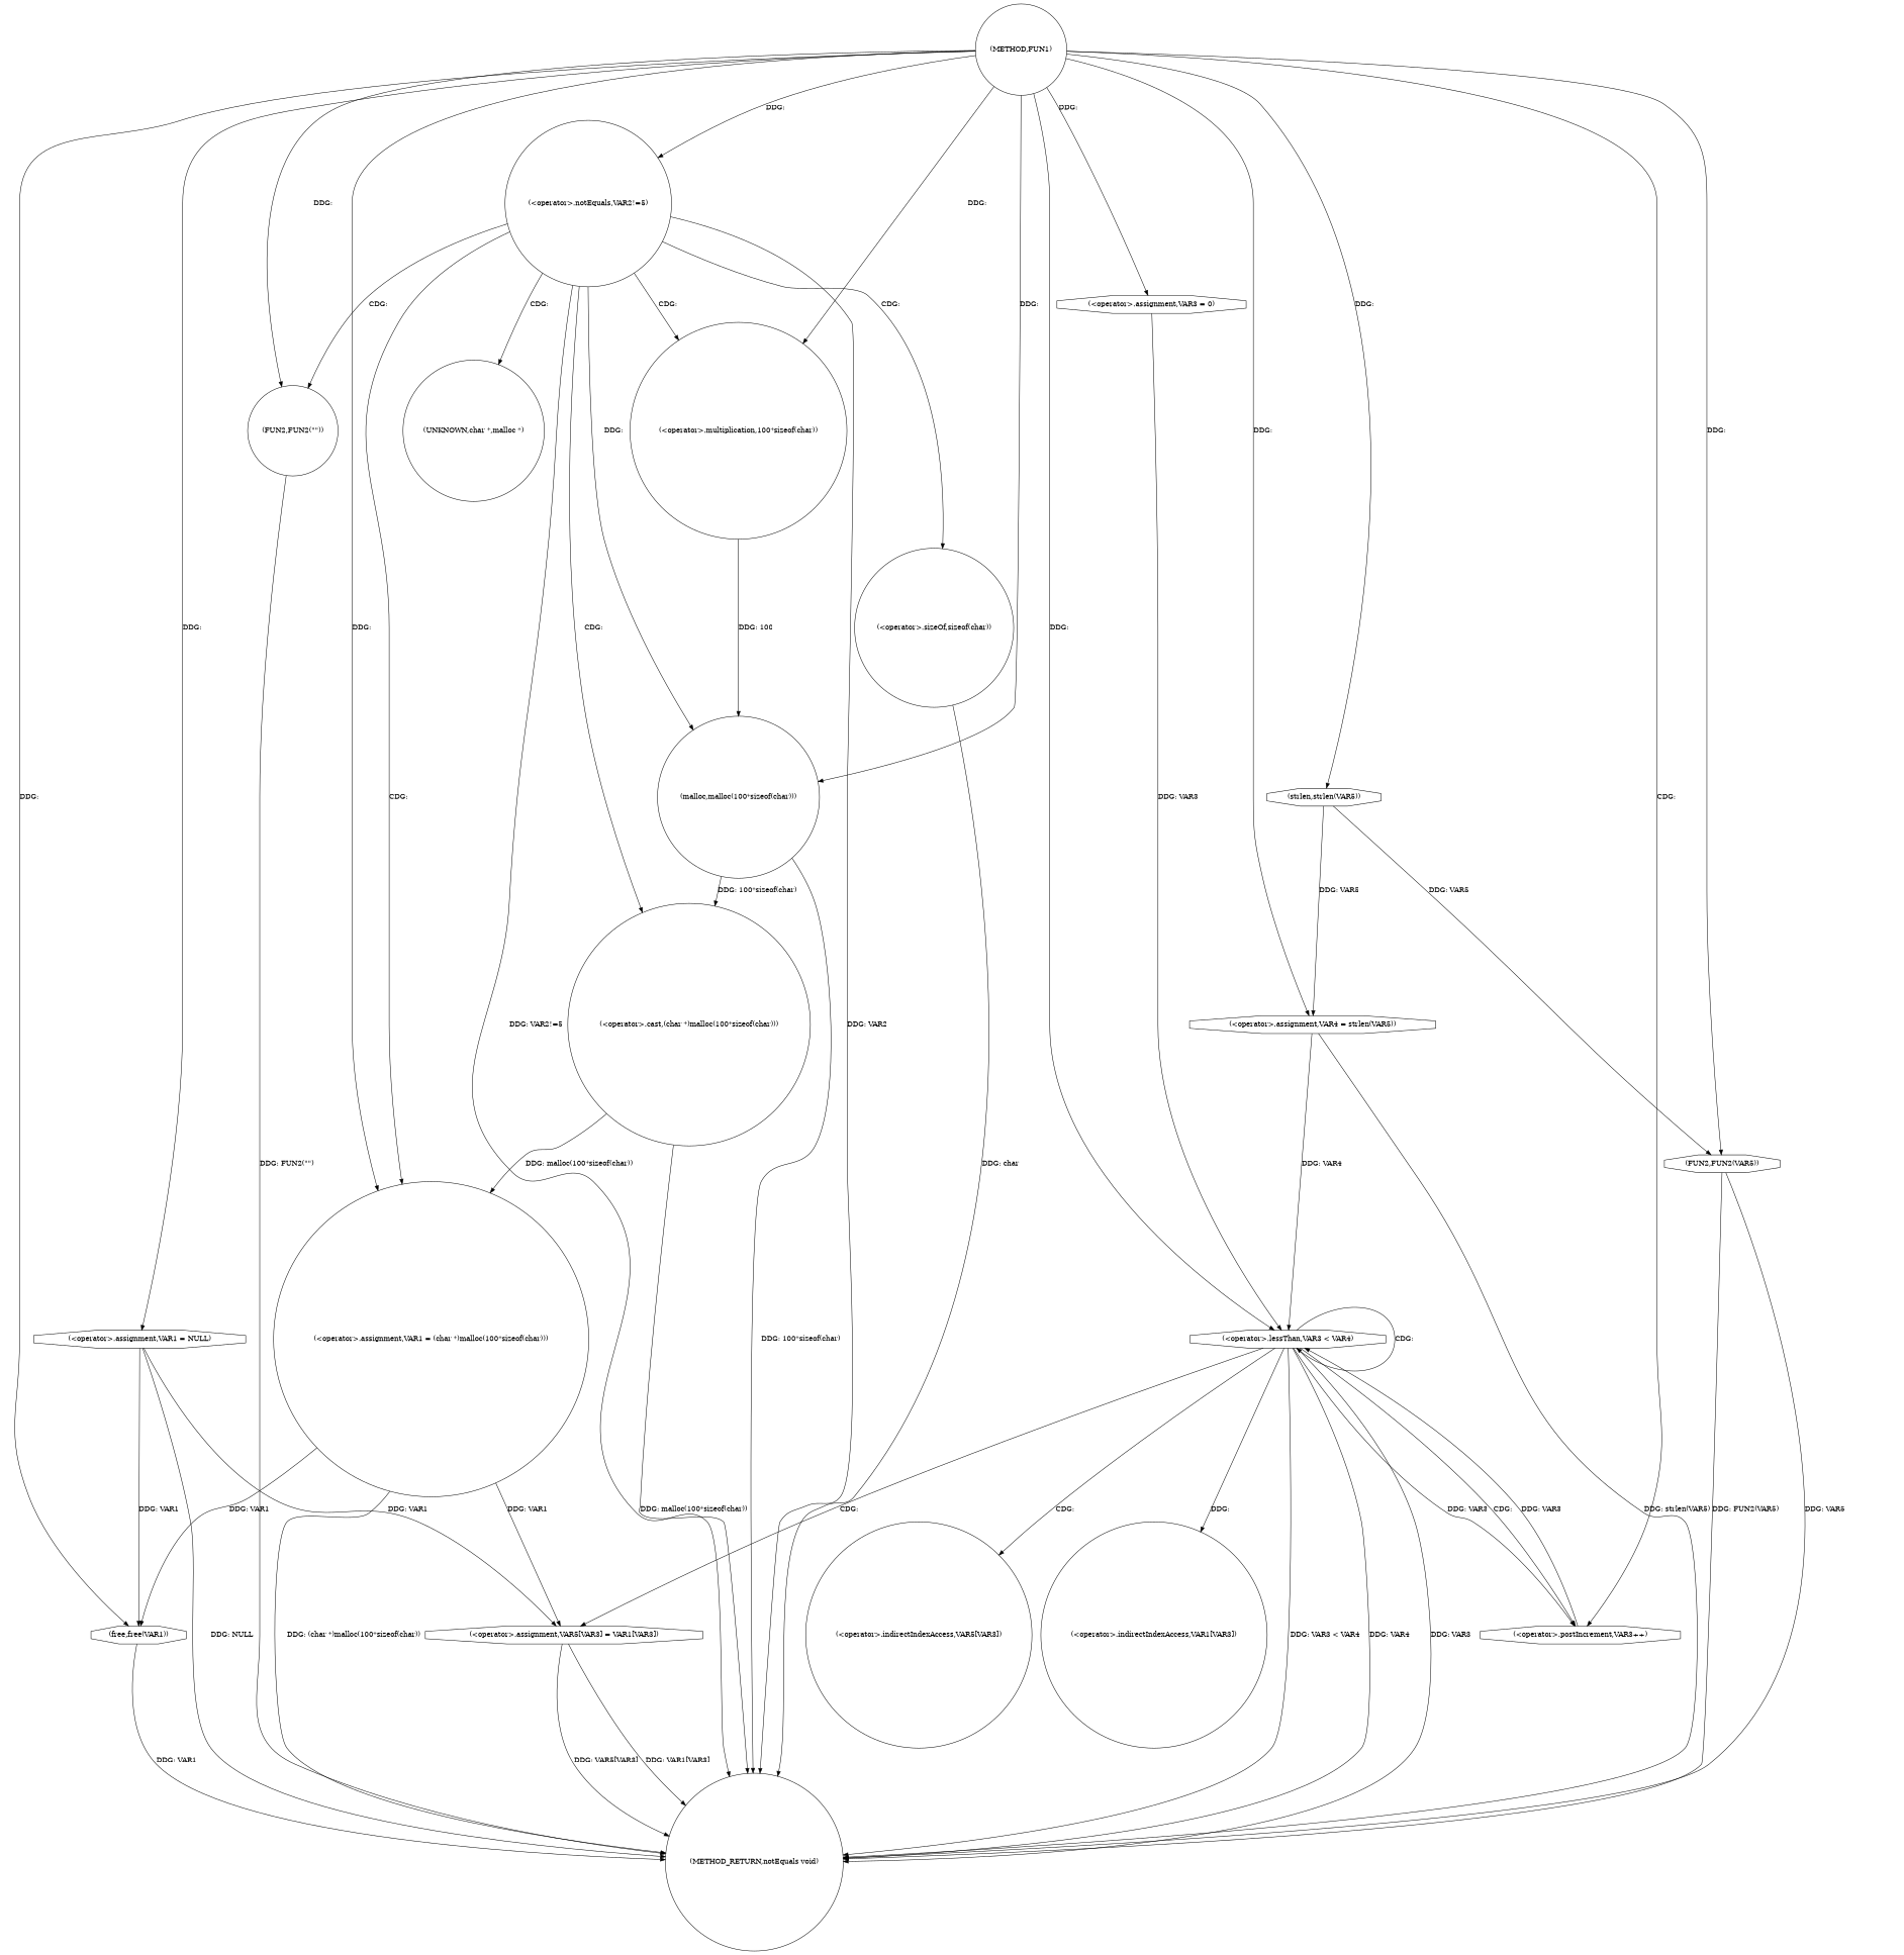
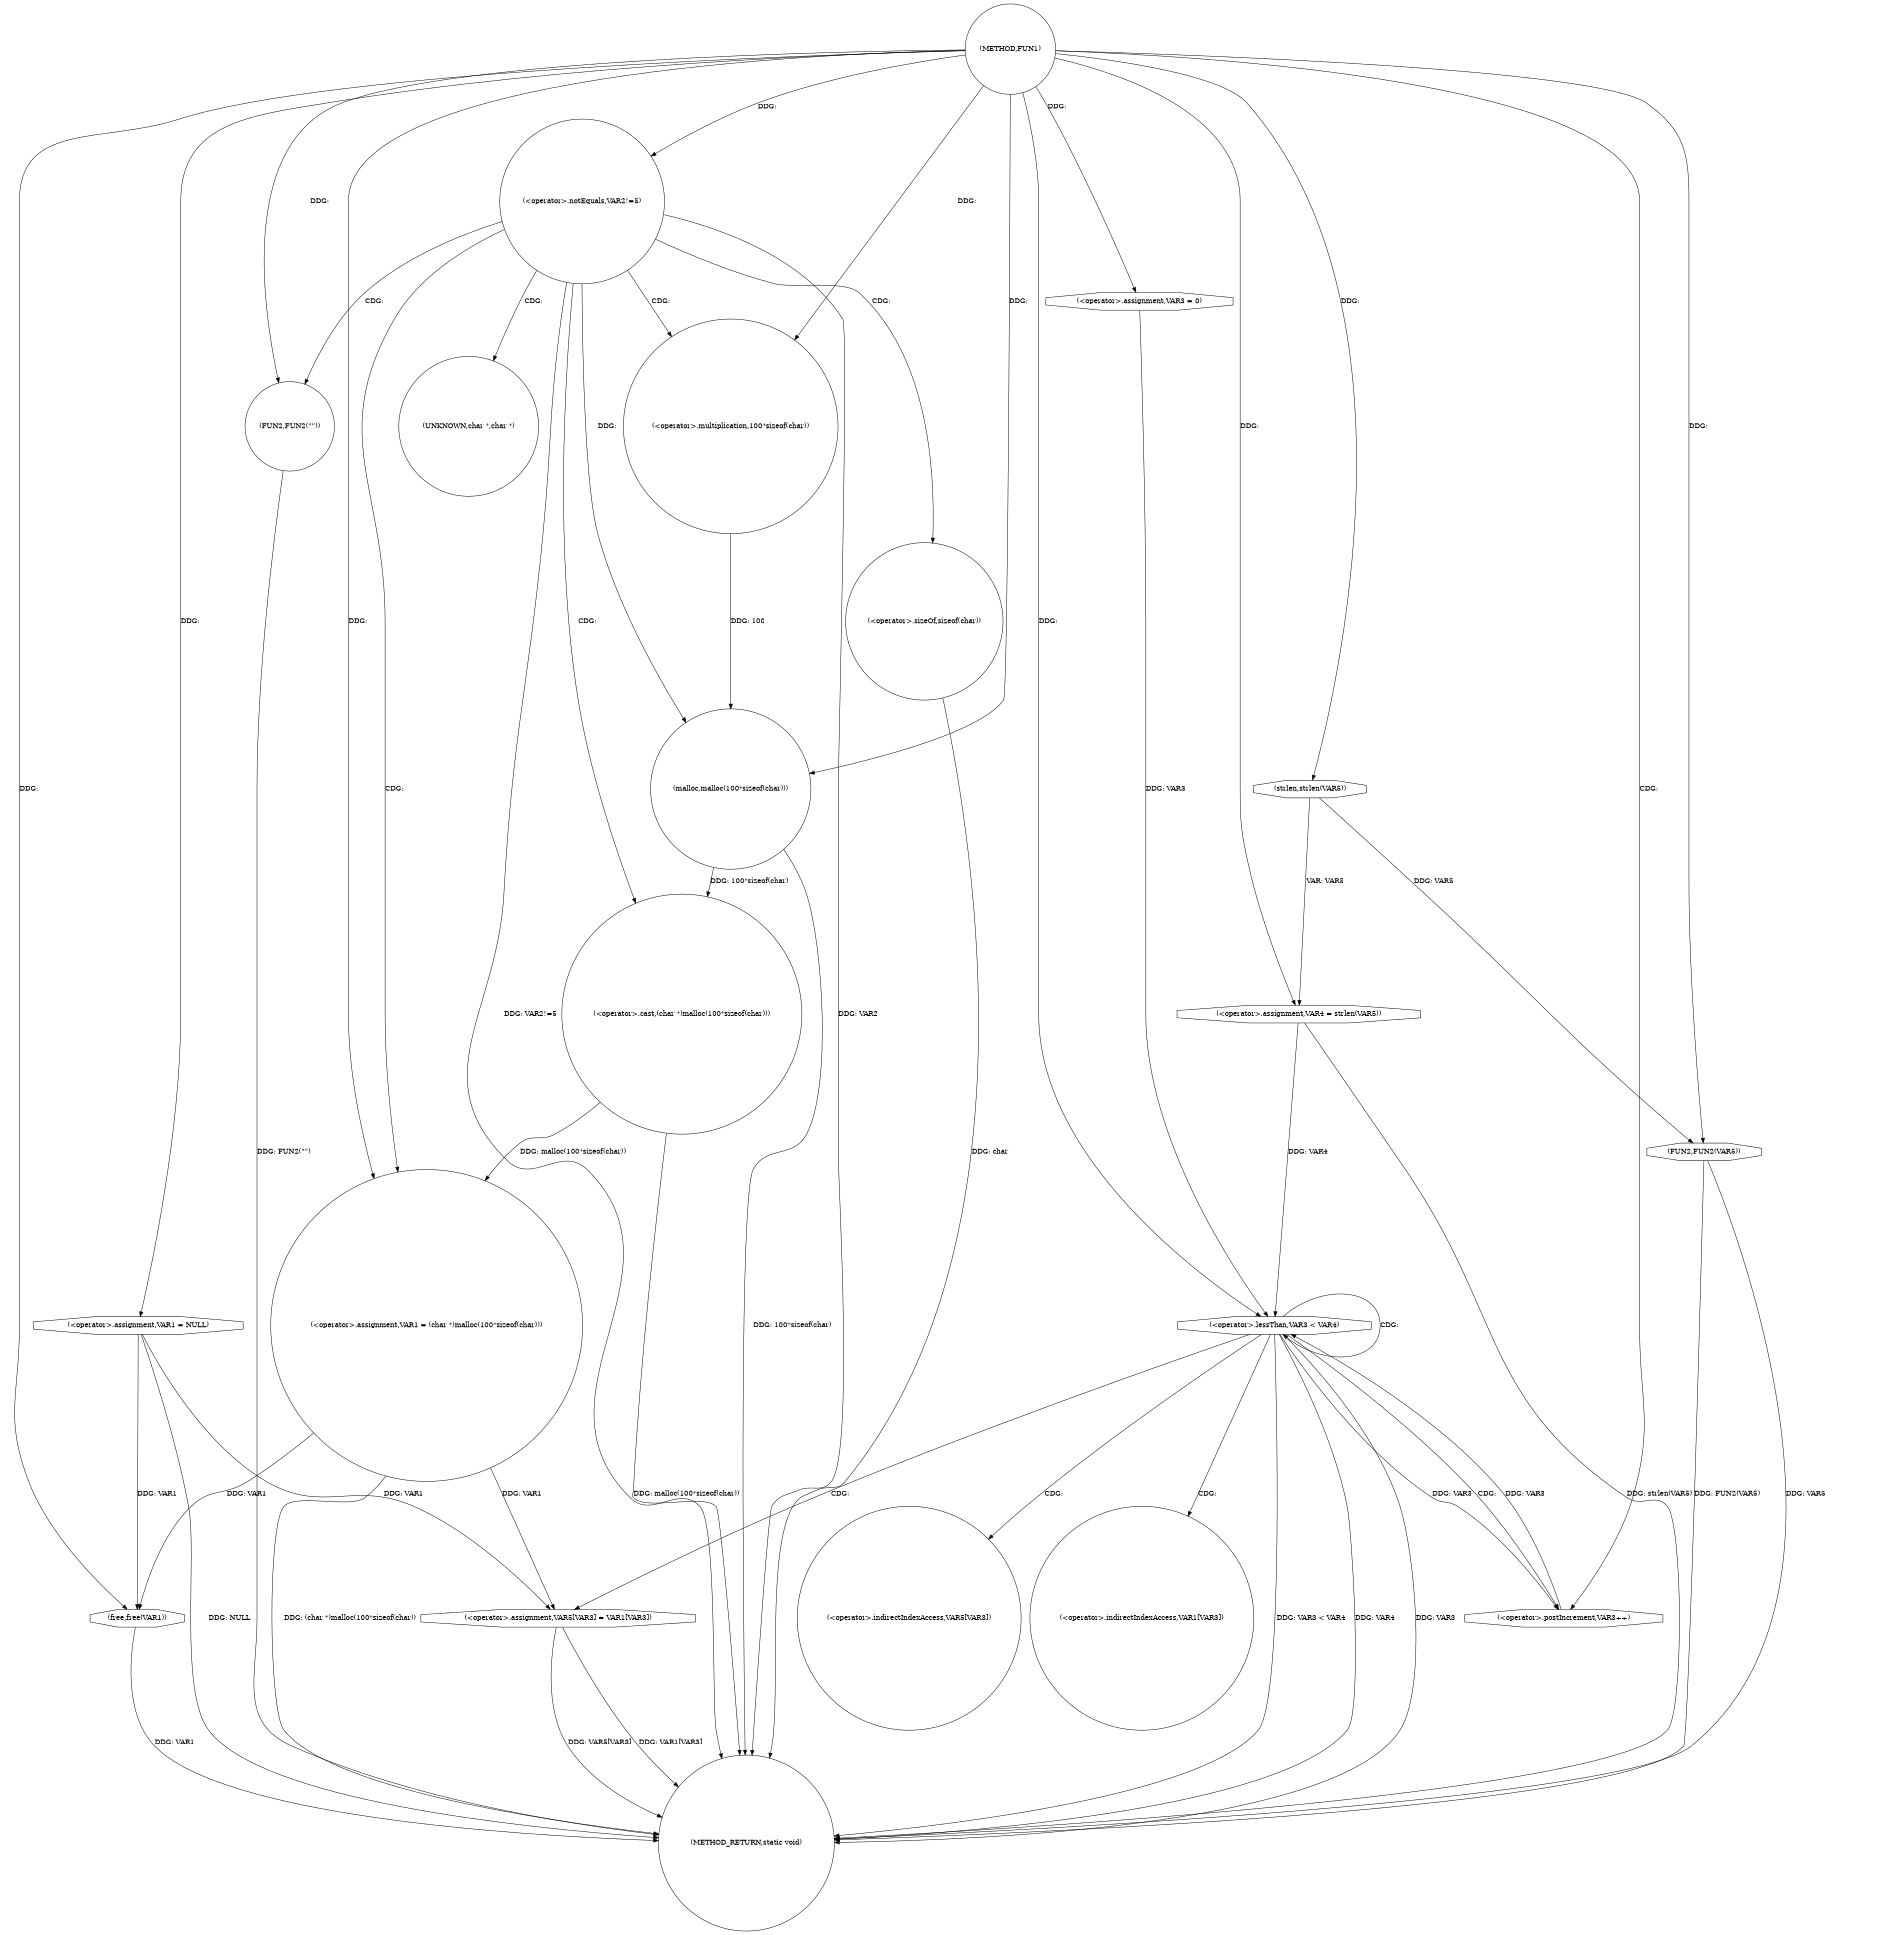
  digraph {
    node [shape=circle]
    n1 [label="(METHOD,FUN1)"]
    n2 [label="(<operator>.assignment,VAR1 = NULL)" shape=octagon]
    n3 [label="(<operator>.notEquals,VAR2!=5)"]
    n4 [label="(FUN2,FUN2(\"\"))"]
    n5 [label="(<operator>.assignment,VAR1 = (char *)malloc(100*sizeof(char)))"]
    n6 [label="(<operator>.multiplication,100*sizeof(char))"]
    n7 [label="(<operator>.assignment,VAR4 = strlen(VAR5))" shape=octagon]
    n8 [label="(strlen,strlen(VAR5))" shape=octagon]
    n9 [label="(<operator>.assignment,VAR3 = 0)" shape=octagon]
    n10 [label="(<operator>.lessThan,VAR3 < VAR4)" shape=octagon]
    n11 [label="(<operator>.postIncrement,VAR3++)" shape=octagon]
    n12 [label="(FUN2,FUN2(VAR5))" shape=octagon]
    n13 [label="(free,free(VAR1))" shape=octagon]
    n14 [label="(malloc,malloc(100*sizeof(char)))"]
-   n15 [label="(METHOD_RETURN,notEquals void)"]
+   n15 [label="(METHOD_RETURN,static void)"]
    n16 [label="(<operator>.assignment,VAR5[VAR3] = VAR1[VAR3])" shape=octagon]
    n17 [label="(<operator>.sizeOf,sizeof(char))"]
    n18 [label="(<operator>.cast,(char *)malloc(100*sizeof(char)))"]
-   n19 [label="(UNKNOWN,char *,malloc *)"]
+   n19 [label="(UNKNOWN,char *,char *)"]
    n20 [label="(<operator>.indirectIndexAccess,VAR5[VAR3])"]
    n21 [label="(<operator>.indirectIndexAccess,VAR1[VAR3])"]
    n1 -> n2 [label="DDG: "]
    n1 -> n3 [label="DDG: "]
    n1 -> n4 [label="DDG: "]
    n1 -> n5 [label="DDG: "]
    n1 -> n6 [label="DDG: "]
    n1 -> n7 [label="DDG: "]
    n1 -> n8 [label="DDG: "]
    n1 -> n9 [label="DDG: "]
    n1 -> n10 [label="DDG: "]
    n1 -> n11 [label="CDG: "]
    n1 -> n12 [label="DDG: "]
    n1 -> n13 [label="DDG: "]
    n1 -> n14 [label="DDG: "]
    n2 -> n13 [label="DDG: VAR1"]
    n2 -> n15 [label="DDG: NULL"]
    n2 -> n16 [label="DDG: VAR1"]
    n3 -> n4 [label="CDG: "]
    n3 -> n5 [label="CDG: "]
    n3 -> n6 [label="CDG: "]
    n3 -> n14 [label="DDG: "]
    n3 -> n15 [label="DDG: VAR2"]
    n3 -> n15 [label="DDG: VAR2!=5"]
    n3 -> n17 [label="CDG: "]
    n3 -> n18 [label="CDG: "]
    n3 -> n19 [label="CDG: "]
    n4 -> n15 [label="DDG: FUN2(\"\")"]
    n5 -> n13 [label="DDG: VAR1"]
    n5 -> n15 [label="DDG: (char *)malloc(100*sizeof(char))"]
    n5 -> n16 [label="DDG: VAR1"]
    n6 -> n14 [label="DDG: 100"]
    n7 -> n10 [label="DDG: VAR4"]
    n7 -> n15 [label="DDG: strlen(VAR5)"]
-   n8 -> n7 [label="DDG: VAR5"]
+   n8 -> n7 [label="VAR: VAR5"]
    n8 -> n12 [label="DDG: VAR5"]
    n9 -> n10 [label="DDG: VAR3"]
    n10 -> n10 [label="CDG: "]
    n10 -> n11 [label="DDG: VAR3"]
    n10 -> n11 [label="CDG: "]
    n10 -> n15 [label="DDG: VAR3"]
    n10 -> n15 [label="DDG: VAR3 < VAR4"]
    n10 -> n15 [label="DDG: VAR4"]
    n10 -> n16 [label="CDG: "]
    n10 -> n20 [label="CDG: "]
-   n10 -> n21 [label="DDG: "]
+   n10 -> n21 [label="CDG: "]
    n11 -> n10 [label="DDG: VAR3"]
    n12 -> n15 [label="DDG: FUN2(VAR5)"]
    n12 -> n15 [label="DDG: VAR5"]
    n13 -> n15 [label="DDG: VAR1"]
    n14 -> n15 [label="DDG: 100*sizeof(char)"]
    n14 -> n18 [label="DDG: 100*sizeof(char)"]
    n16 -> n15 [label="DDG: VAR1[VAR3]"]
    n16 -> n15 [label="DDG: VAR5[VAR3]"]
    n17 -> n15 [label="DDG: char"]
    n18 -> n5 [label="DDG: malloc(100*sizeof(char))"]
    n18 -> n15 [label="DDG: malloc(100*sizeof(char))"]
  }
